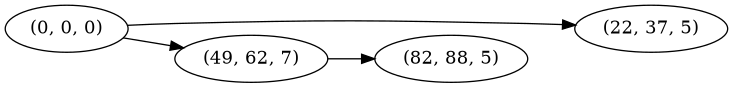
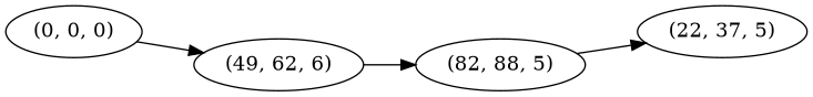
  digraph {
    rankdir=LR
    "(0, 0, 0)"
    "(22, 37, 5)"
-   "(49, 62, 7)"
+   "(49, 62, 7)" [label="(49, 62, 6)"]
    "(82, 88, 5)"
-   "(0, 0, 0)" -> "(22, 37, 5)"
+   "(82, 88, 5)" -> "(22, 37, 5)"
    "(0, 0, 0)" -> "(49, 62, 7)"
    "(49, 62, 7)" -> "(82, 88, 5)"
  }
